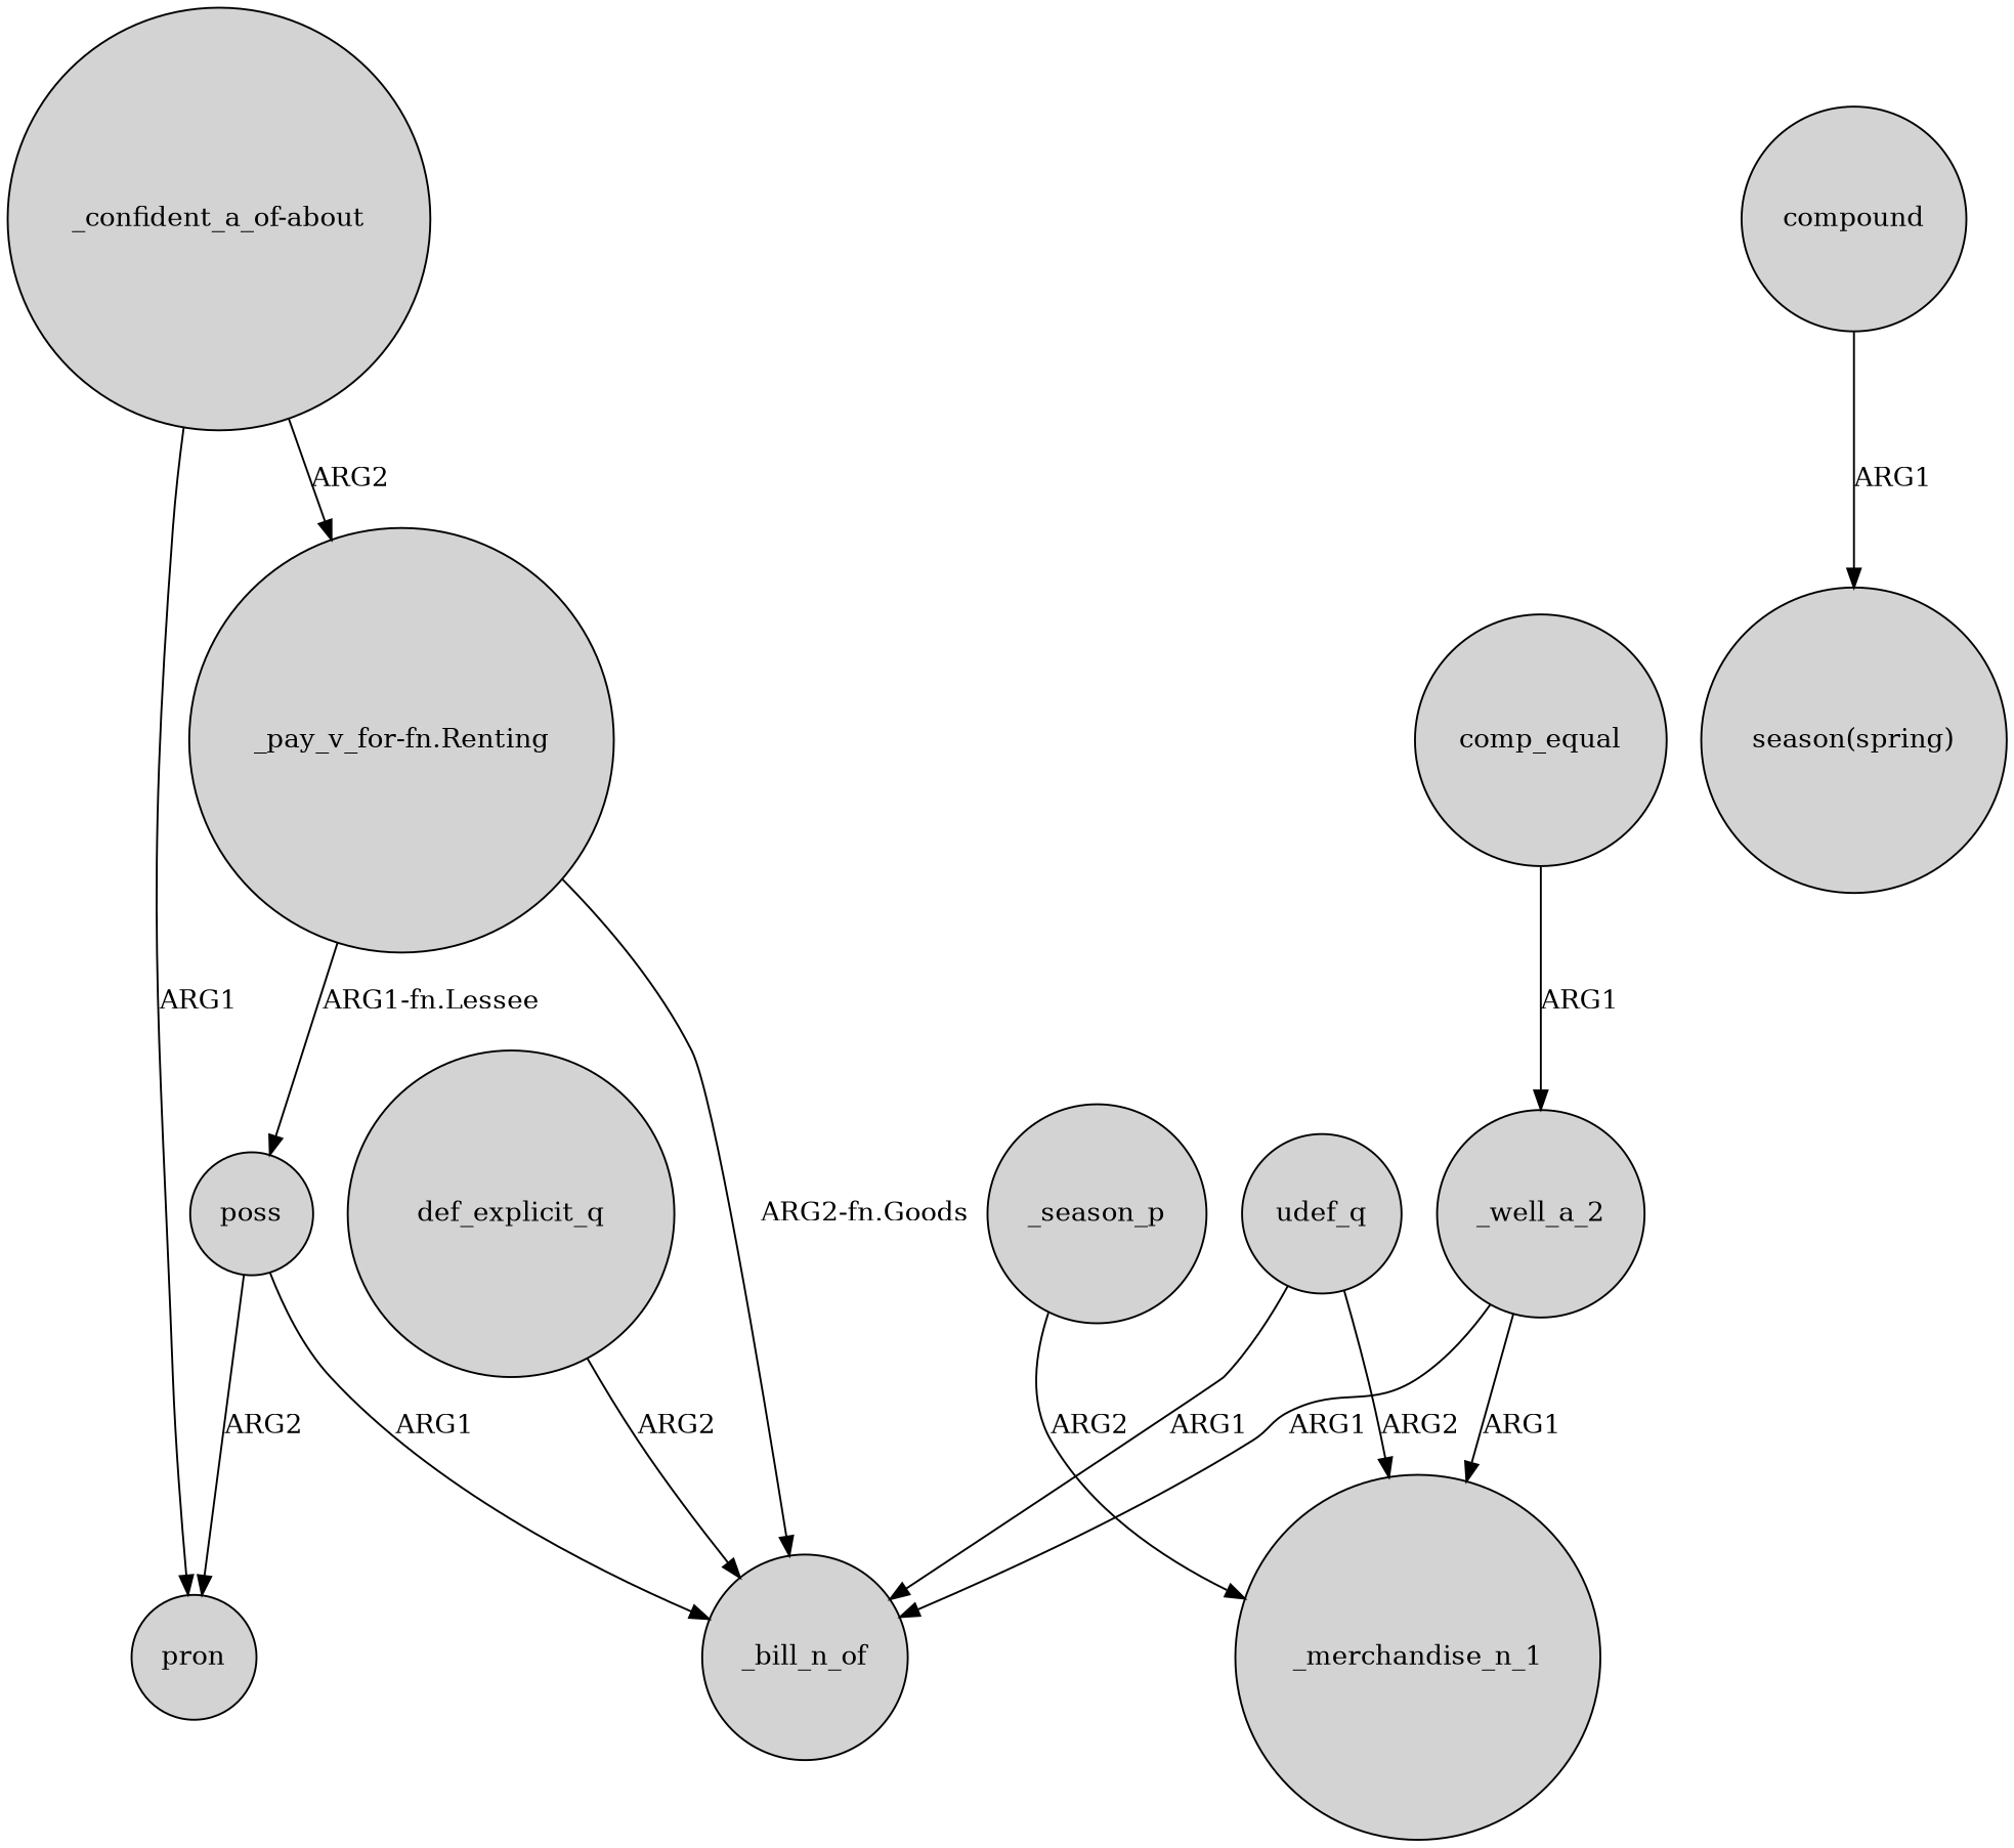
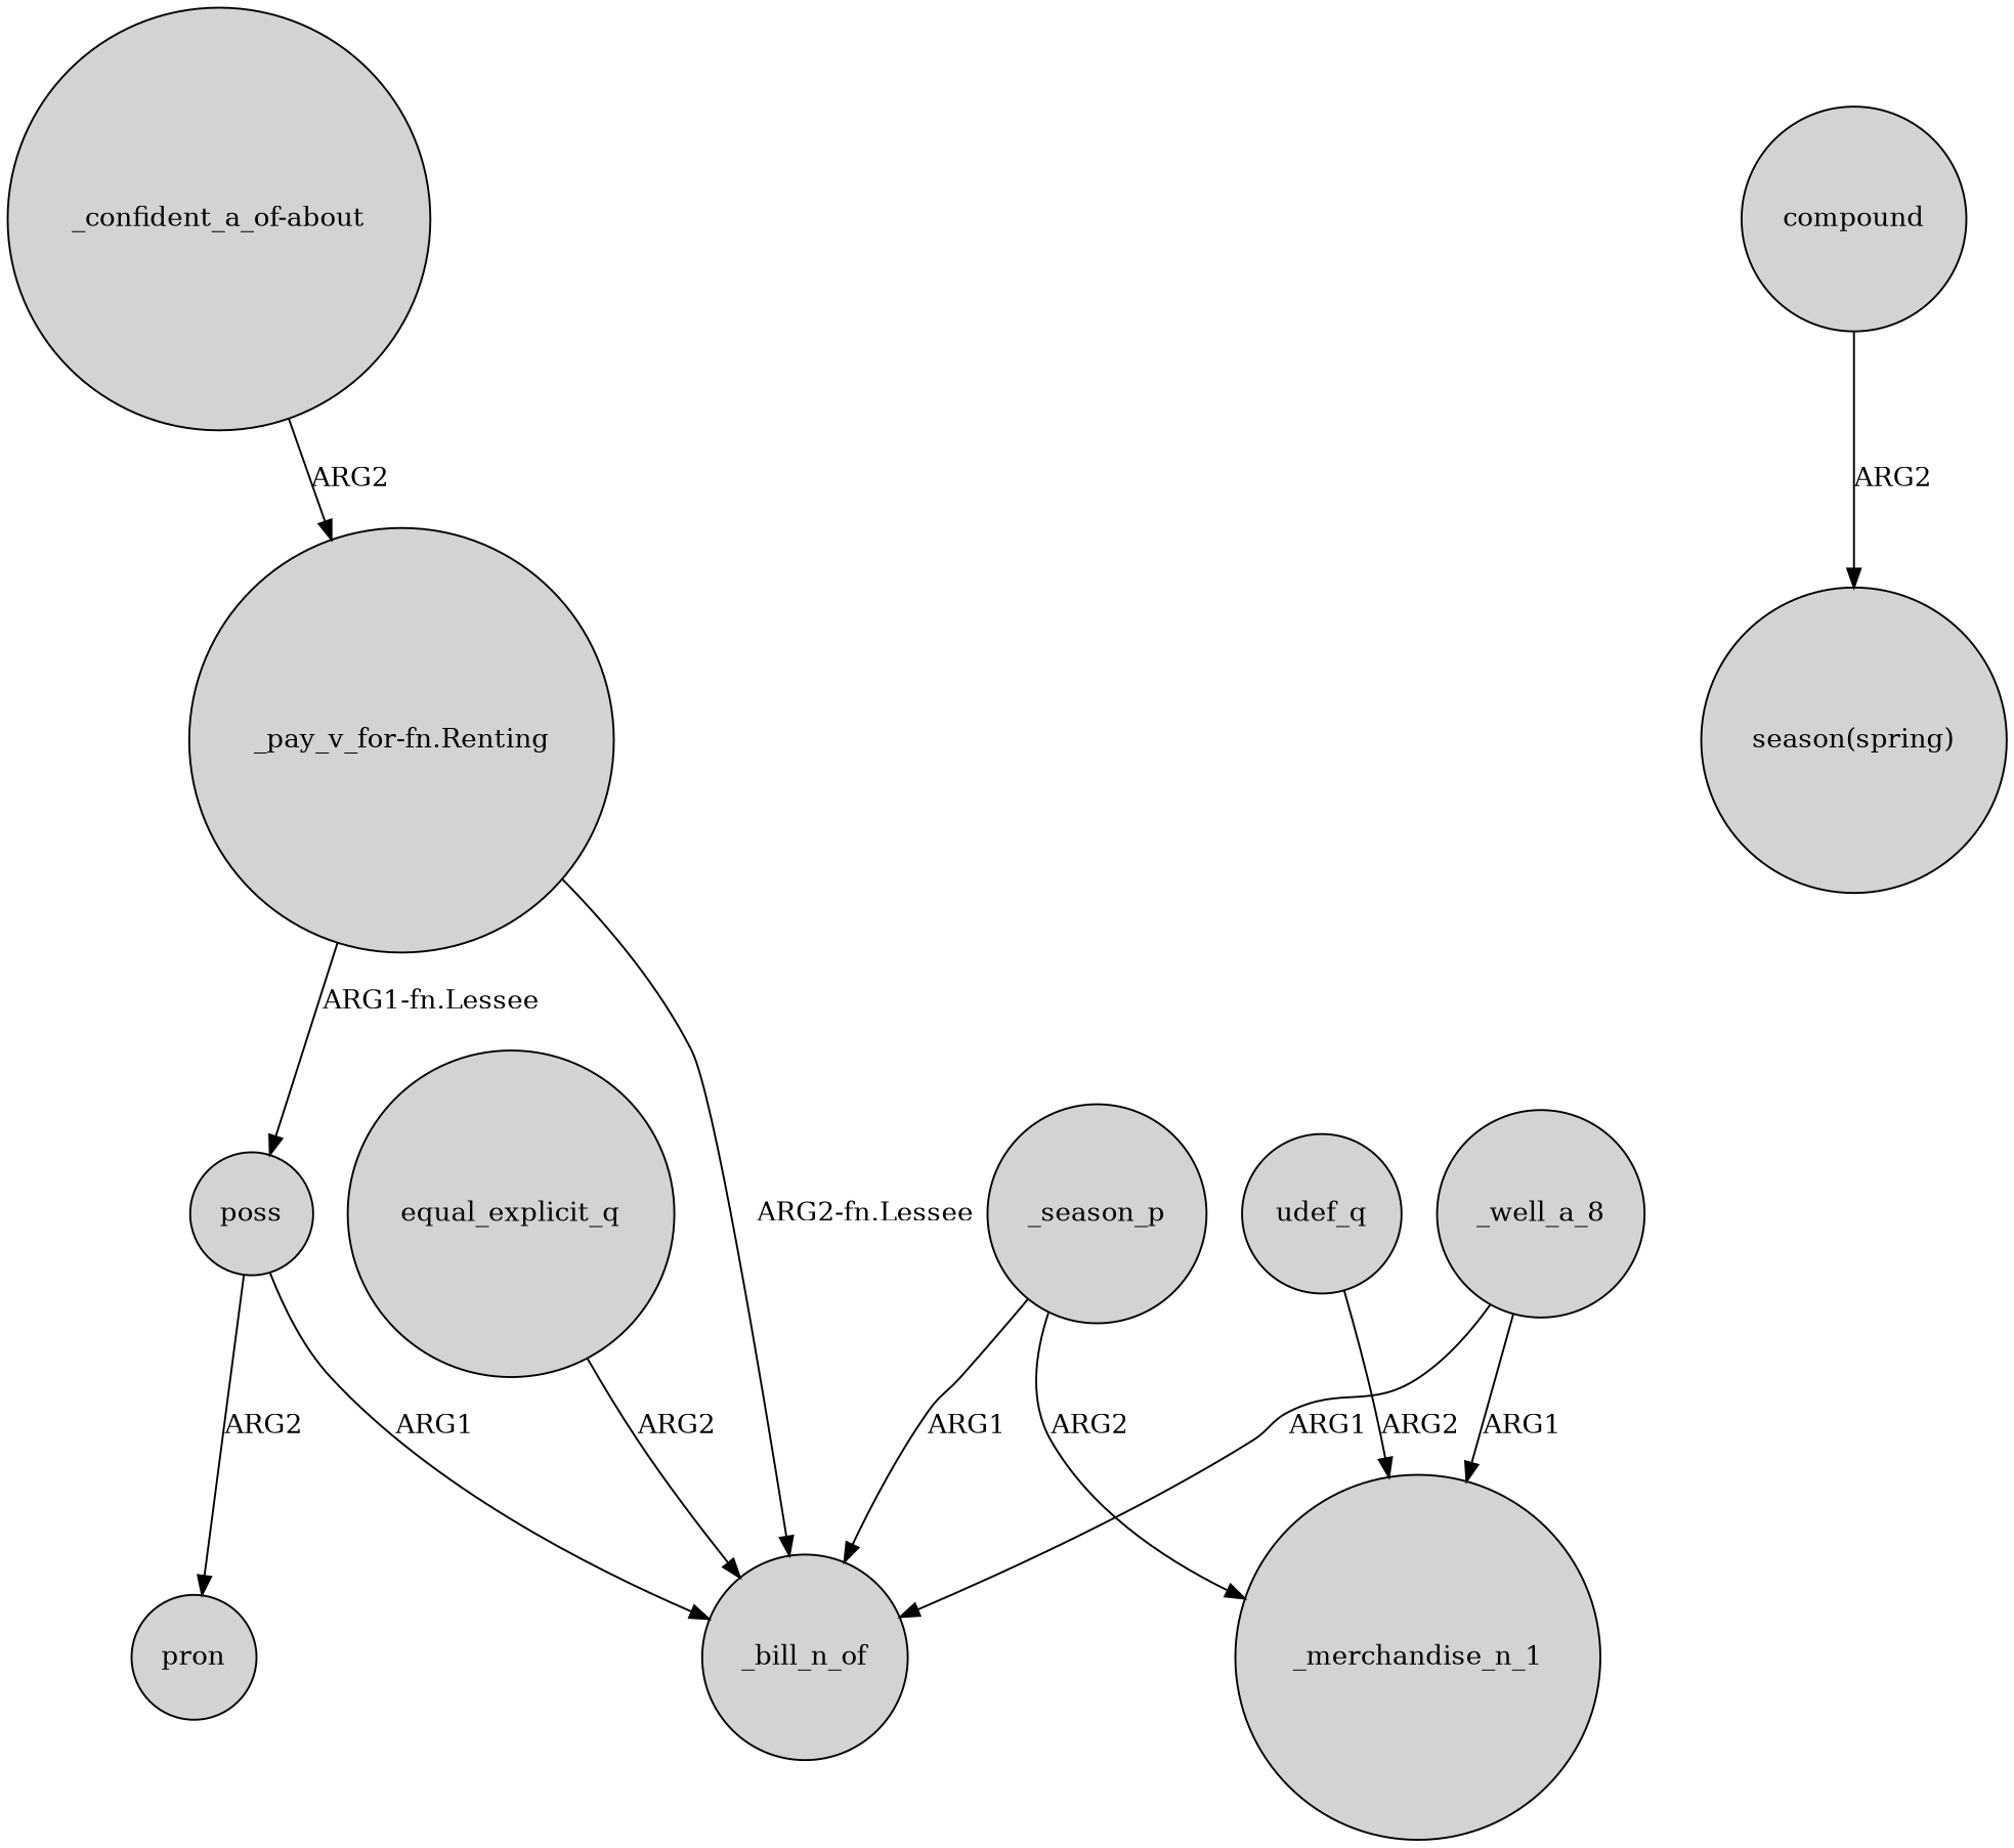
  digraph {
    node [shape=circle style=filled]
    "_confident_a_of-about"
    "_pay_v_for-fn.Renting"
    pron
    _bill_n_of
    poss
-   comp_equal
-   _well_a_2
+   _well_a_2 [label=_well_a_8]
    _merchandise_n_1
-   def_explicit_q
+   def_explicit_q [label=equal_explicit_q]
    udef_q
    n11 [label=_season_p]
    compound
    "season(spring)"
    "_confident_a_of-about" -> "_pay_v_for-fn.Renting" [label=ARG2]
-   "_confident_a_of-about" -> pron [label=ARG1]
-   "_pay_v_for-fn.Renting" -> _bill_n_of [label="ARG2-fn.Goods"]
+   "_pay_v_for-fn.Renting" -> _bill_n_of [label="ARG2-fn.Lessee"]
    "_pay_v_for-fn.Renting" -> poss [label="ARG1-fn.Lessee"]
    poss -> pron [label=ARG2]
    poss -> _bill_n_of [label=ARG1]
-   comp_equal -> _well_a_2 [label=ARG1]
    _well_a_2 -> _bill_n_of [label=ARG1]
    _well_a_2 -> _merchandise_n_1 [label=ARG1]
    def_explicit_q -> _bill_n_of [label=ARG2]
    udef_q -> _merchandise_n_1 [label=ARG2]
-   udef_q -> _bill_n_of [label=ARG1]
+   n11 -> _bill_n_of [label=ARG1]
    n11 -> _merchandise_n_1 [label=ARG2]
-   compound -> "season(spring)" [label=ARG1]
+   compound -> "season(spring)" [label=ARG2]
  }
